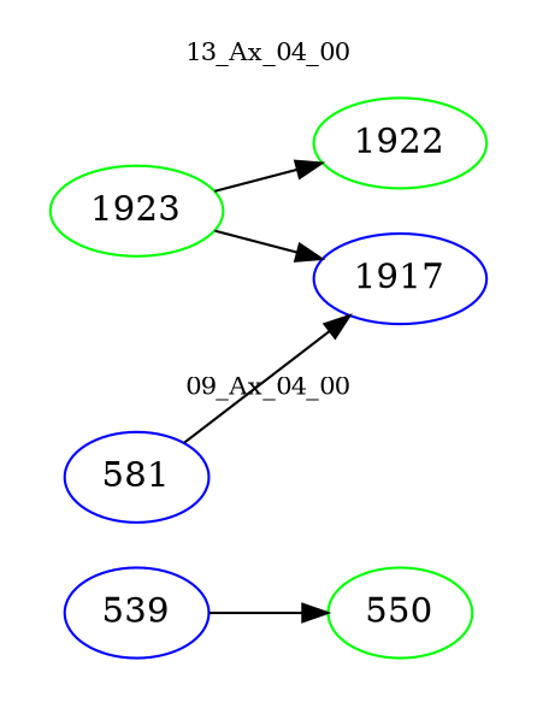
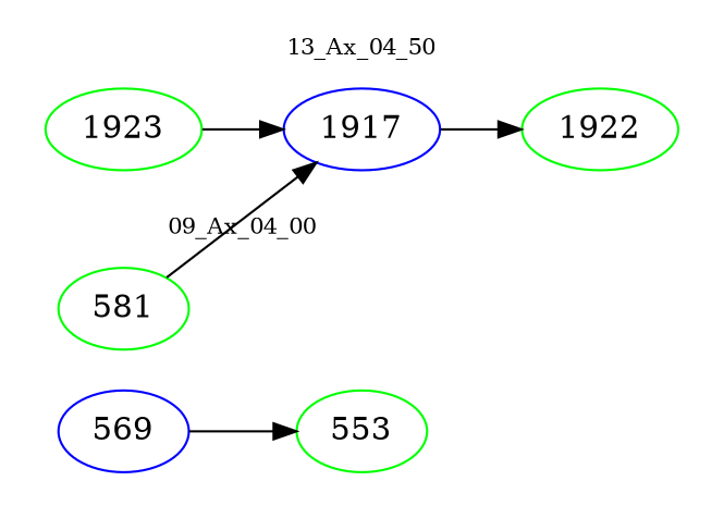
  digraph {
    fontname="DejaVu Serif"
    rankdir=LR
    node [color=green fontname="DejaVu Serif"]
    edge [color=black fontname="DejaVu Serif"]
    n1 [label=1923]
    n2 [color=blue label=1917]
    n3 [label=1922]
-   n4 [color=blue label=581]
-   n5 [color=blue label=539]
-   n6 [label=550]
+   n4 [label=581]
+   n5 [color=blue label=569]
+   n6 [label=553]
    subgraph cluster_1 {
      color=white
      fontsize=10
-     label="13_Ax_04_00"
+     label="13_Ax_04_50"
      n1
      n2
      n3
    }
    subgraph cluster_2 {
      color=white
      fontsize=10
      label="09_Ax_04_00"
      n4
      n5
      n6
    }
    n1 -> n2
-   n1 -> n3
+   n2 -> n3
    n4 -> n2
    n5 -> n6
  }
